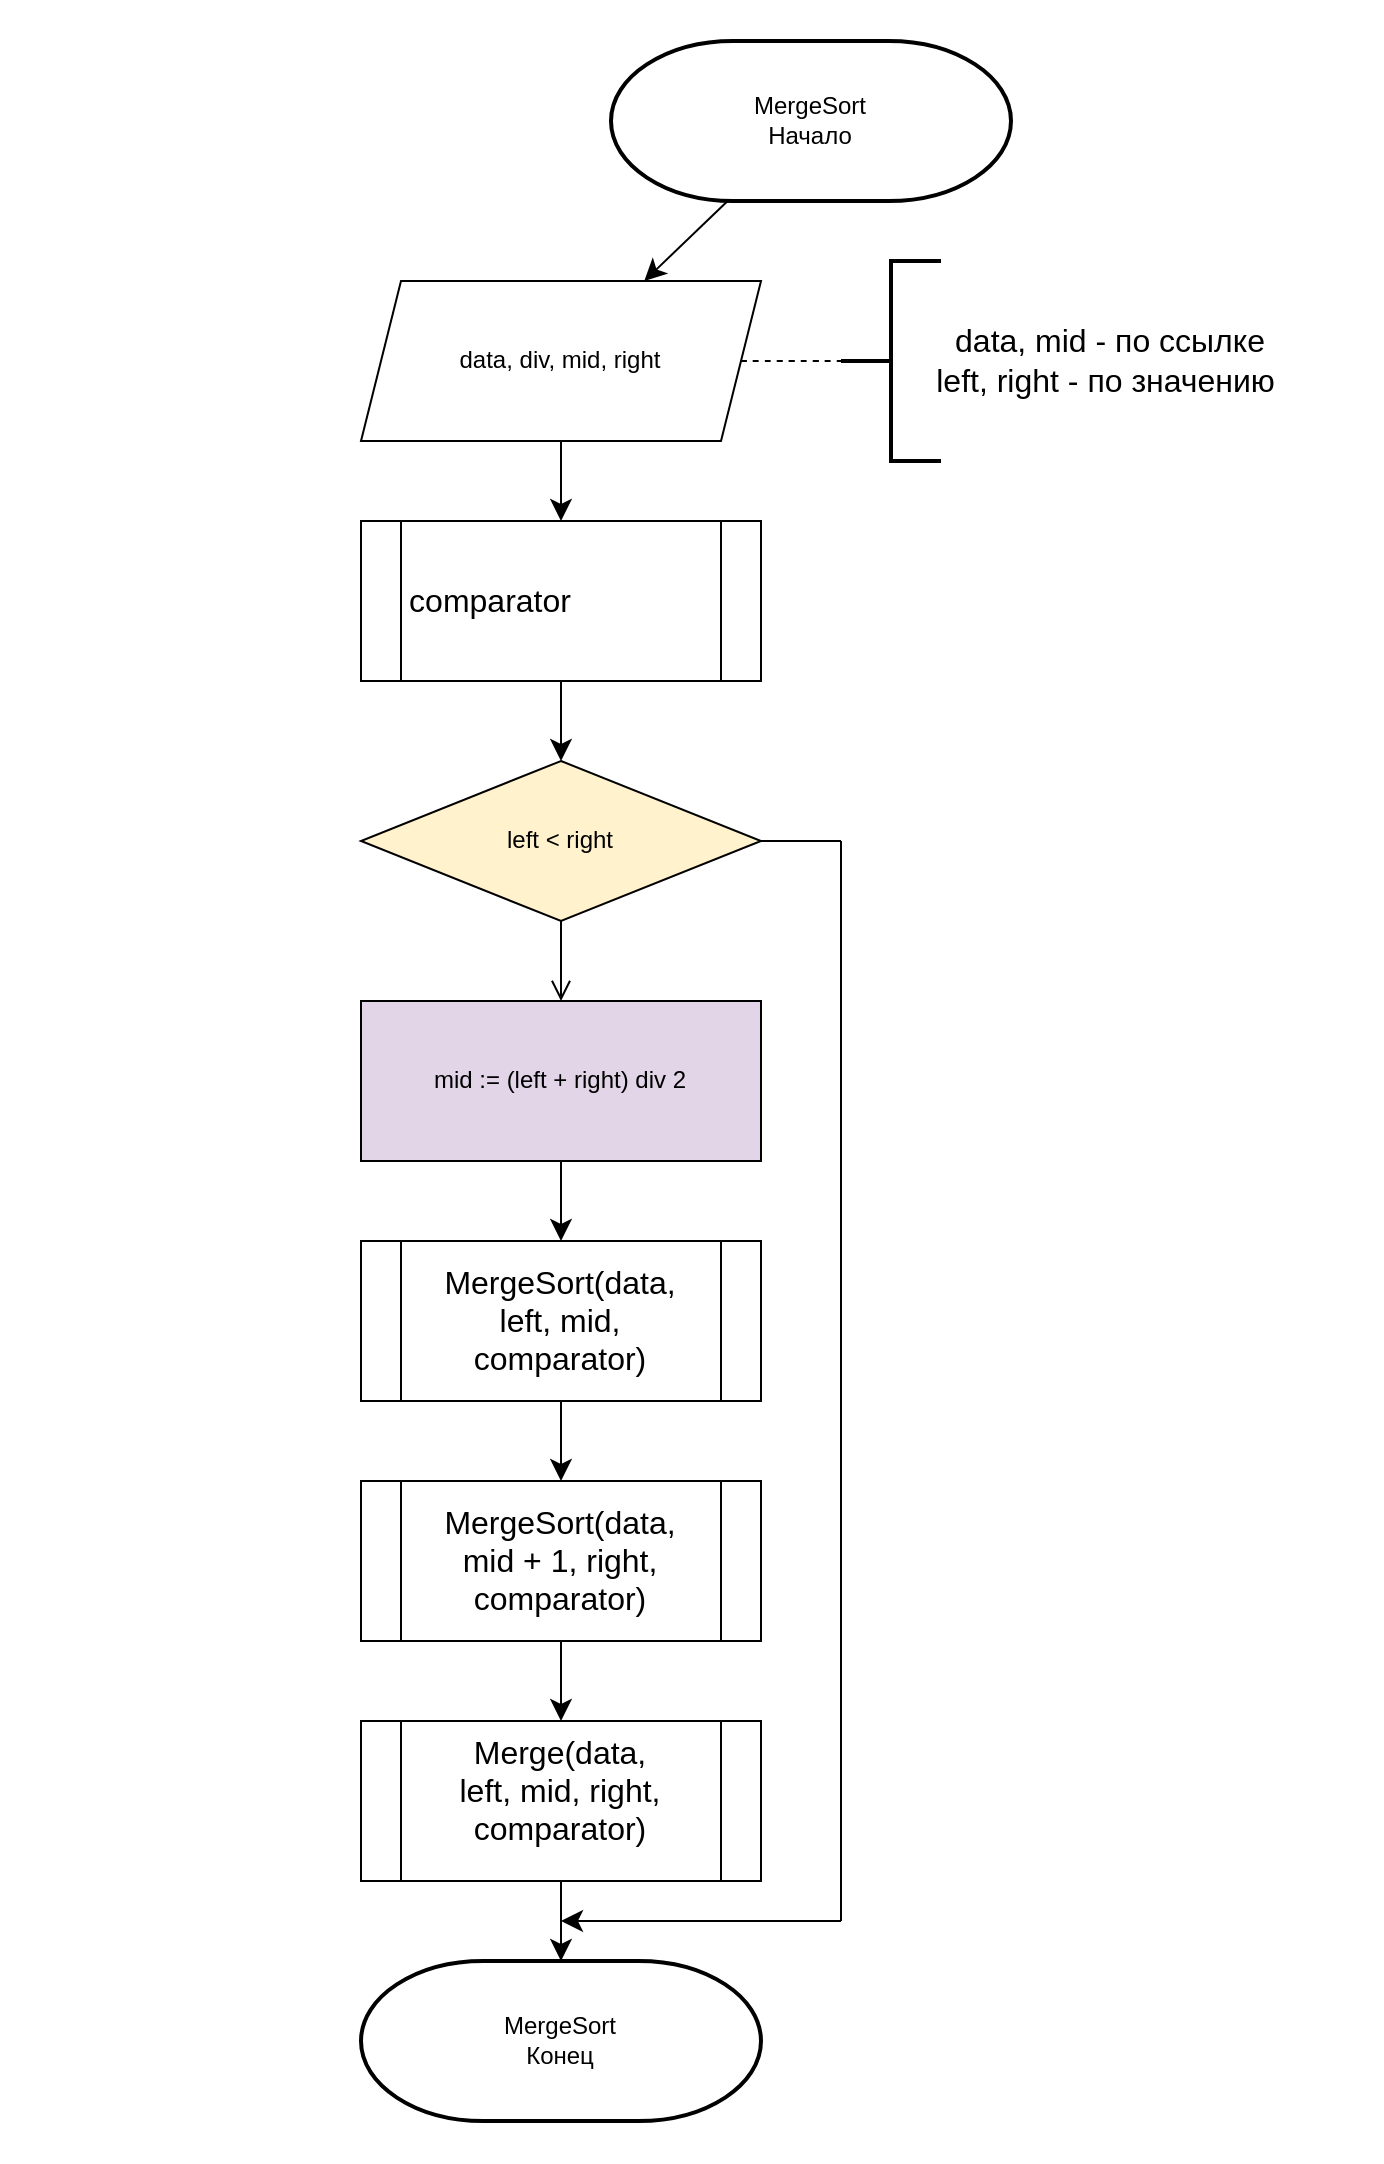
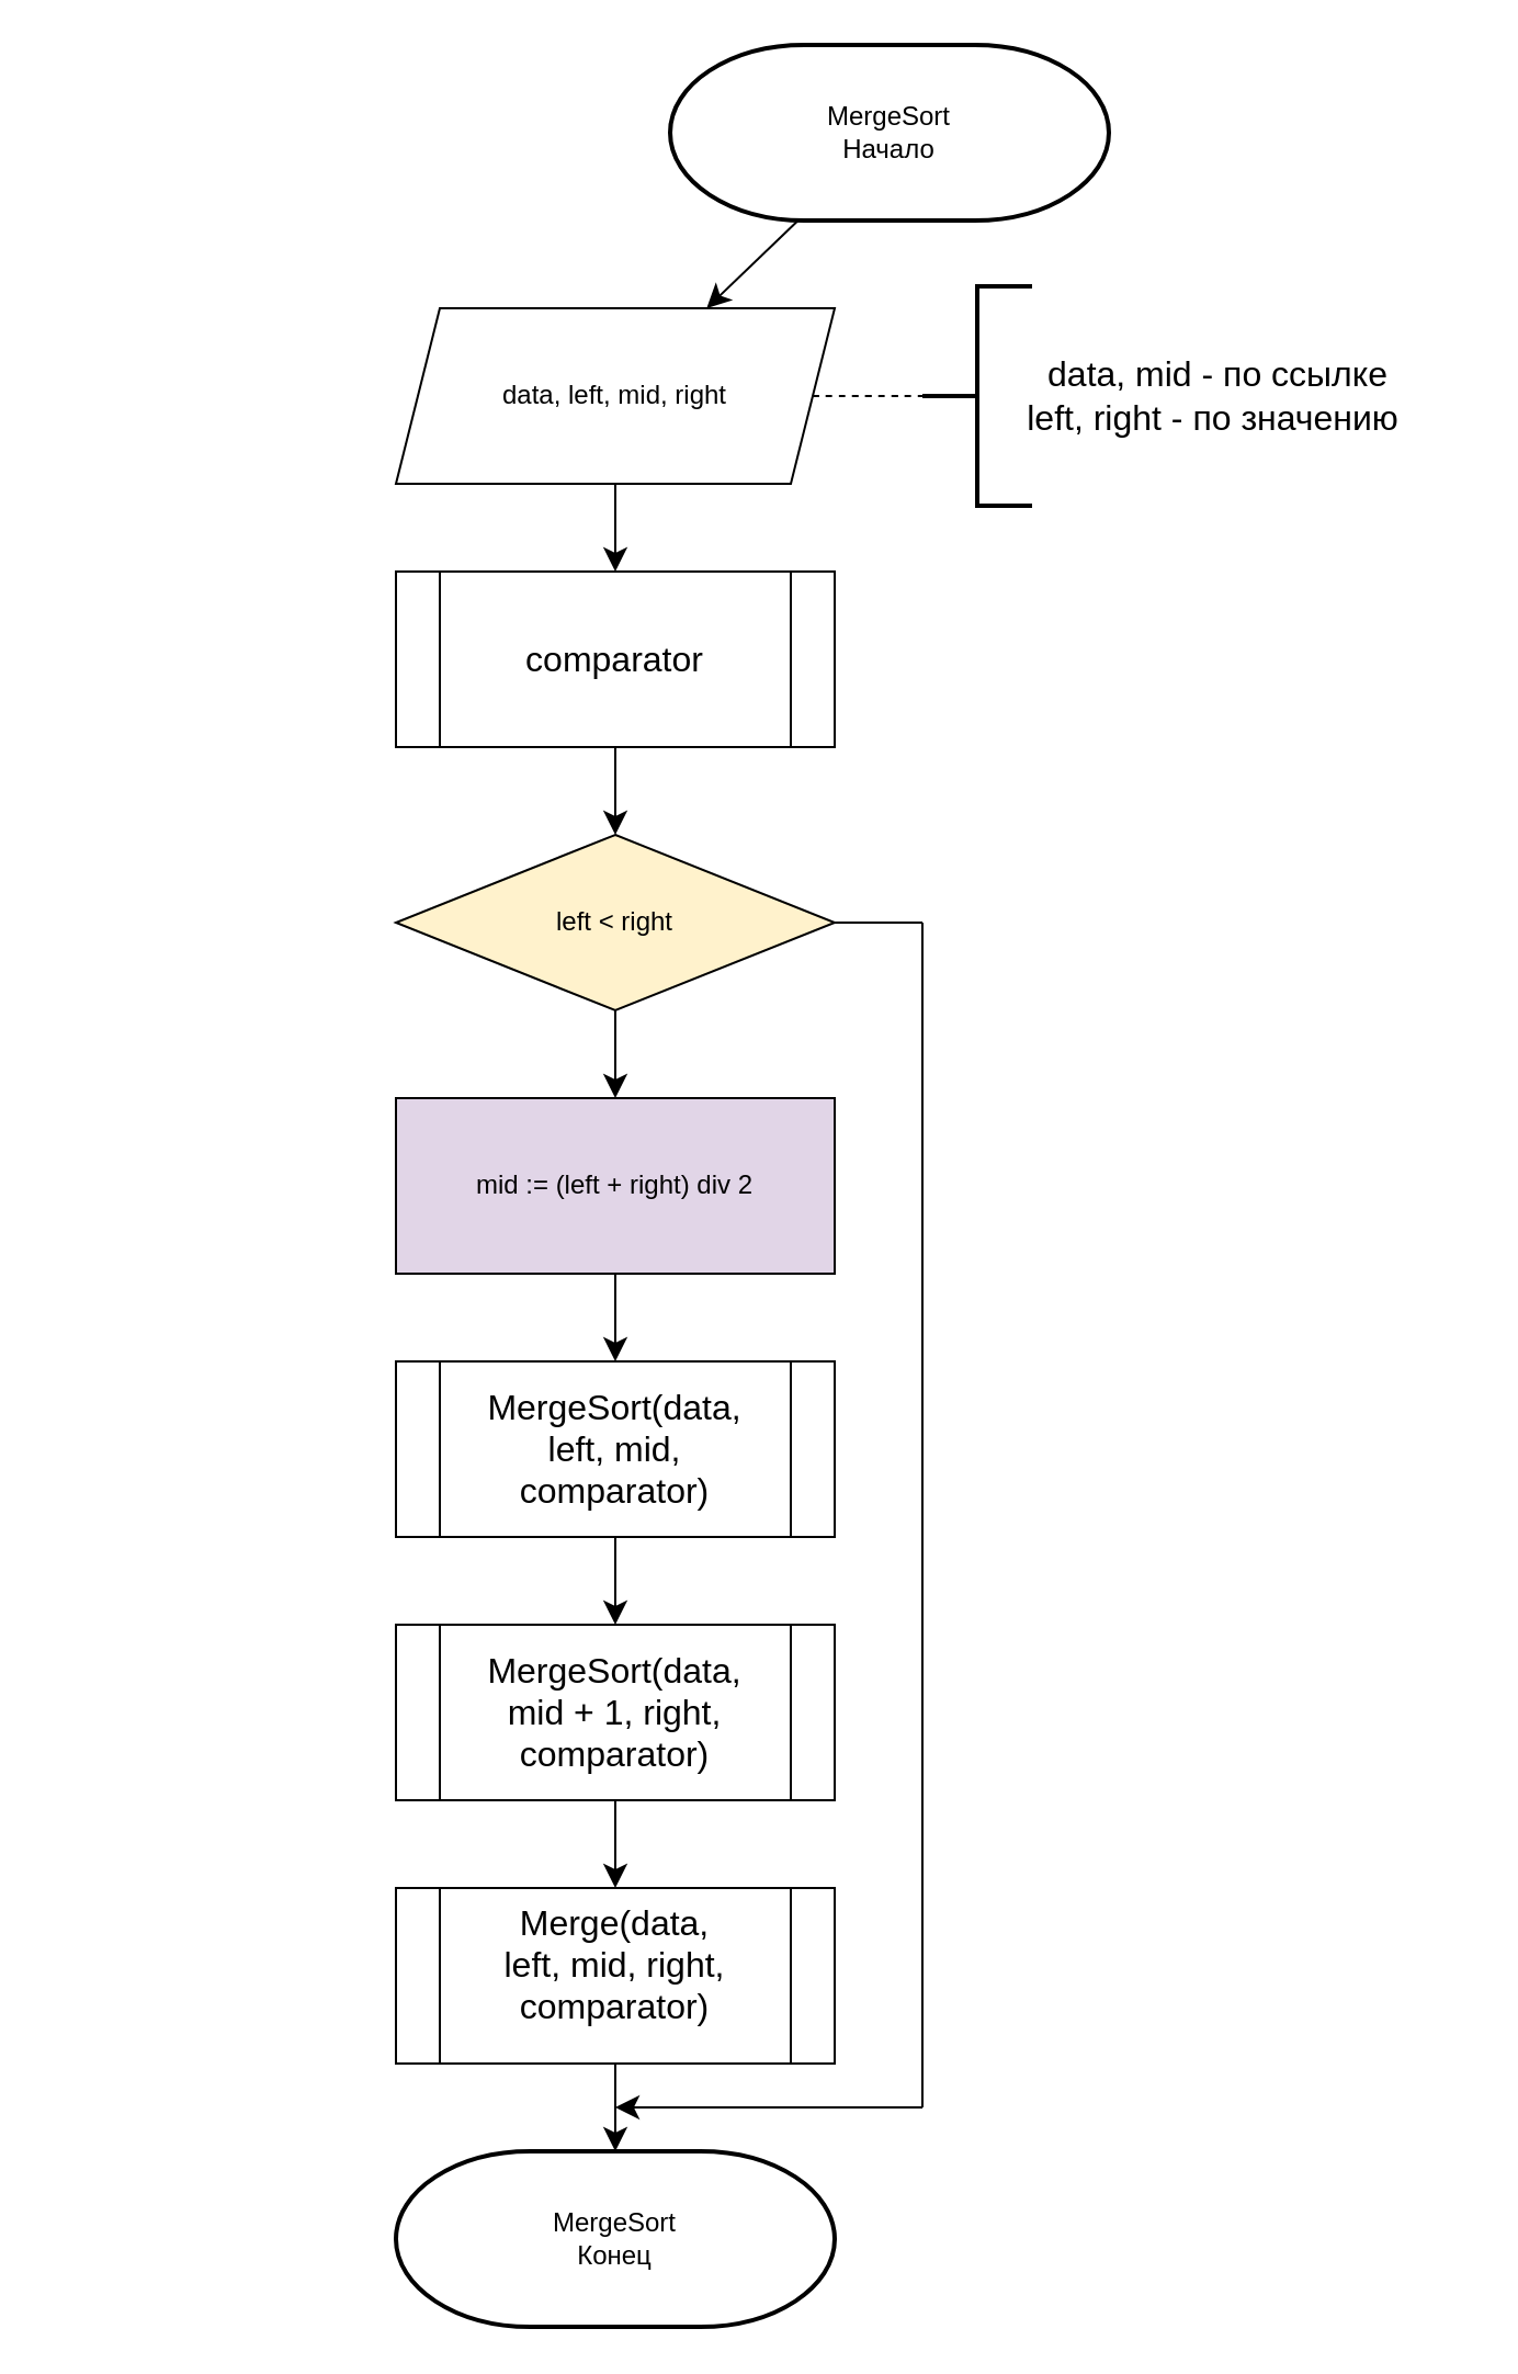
  <mxCell id="0" />
  <mxCell id="1" parent="0" />
  <mxCell id="2" value="" style="edgeStyle=none;curved=1;rounded=0;orthogonalLoop=1;jettySize=auto;html=1;fontSize=12;startSize=8;endSize=8;" edge="1" parent="1" source="3" target="5"><mxGeometry relative="1" as="geometry" /></mxCell>
  <mxCell id="3" value="MergeSort&lt;div&gt;Начало&lt;/div&gt;" style="strokeWidth=2;html=1;shape=mxgraph.flowchart.terminator;whiteSpace=wrap;" vertex="1" parent="1"><mxGeometry x="305" y="20" width="200" height="80" as="geometry" /></mxCell>
  <mxCell id="4" style="edgeStyle=none;curved=1;rounded=0;orthogonalLoop=1;jettySize=auto;html=1;entryX=0.5;entryY=0;entryDx=0;entryDy=0;fontSize=12;startSize=8;endSize=8;" edge="1" parent="1" source="5" target="7"><mxGeometry relative="1" as="geometry" /></mxCell>
- <mxCell id="5" value="data, div, mid, right" style="shape=parallelogram;perimeter=parallelogramPerimeter;whiteSpace=wrap;html=1;fixedSize=1;" vertex="1" parent="1"><mxGeometry x="180" y="140" width="200" height="80" as="geometry" /></mxCell>
+ <mxCell id="5" value="data, left, mid, right" style="shape=parallelogram;perimeter=parallelogramPerimeter;whiteSpace=wrap;html=1;fixedSize=1;" vertex="1" parent="1"><mxGeometry x="180" y="140" width="200" height="80" as="geometry" /></mxCell>
  <mxCell id="6" style="edgeStyle=none;curved=1;rounded=0;orthogonalLoop=1;jettySize=auto;html=1;entryX=0.5;entryY=0;entryDx=0;entryDy=0;fontSize=12;startSize=8;endSize=8;" edge="1" parent="1" source="7" target="13"><mxGeometry relative="1" as="geometry" /></mxCell>
  <mxCell id="7" value="" style="shape=process;whiteSpace=wrap;html=1;backgroundOutline=1;" vertex="1" parent="1"><mxGeometry x="180" y="260" width="200" height="80" as="geometry" /></mxCell>
- <mxCell id="8" value="comparator" style="text;html=1;align=center;verticalAlign=middle;whiteSpace=wrap;rounded=0;fontSize=16;" vertex="1" parent="1"><mxGeometry x="215" y="285" width="60" height="30" as="geometry" /></mxCell>
+ <mxCell id="8" value="comparator" style="text;html=1;align=center;verticalAlign=middle;whiteSpace=wrap;rounded=0;fontSize=16;" vertex="1" parent="1"><mxGeometry x="250" y="285" width="60" height="30" as="geometry" /></mxCell>
  <mxCell id="9" value="" style="endArrow=none;dashed=1;html=1;rounded=0;fontSize=12;startSize=8;endSize=8;curved=1;exitX=1;exitY=0.5;exitDx=0;exitDy=0;" edge="1" parent="1" source="5"><mxGeometry width="50" height="50" relative="1" as="geometry"><mxPoint x="400" y="470" as="sourcePoint" /><mxPoint x="420" y="180" as="targetPoint" /></mxGeometry></mxCell>
  <mxCell id="10" value="" style="strokeWidth=2;html=1;shape=mxgraph.flowchart.annotation_2;align=left;labelPosition=right;pointerEvents=1;" vertex="1" parent="1"><mxGeometry x="420" y="130" width="50" height="100" as="geometry" /></mxCell>
  <mxCell id="11" value="data, mid&amp;nbsp;- по ссылке&lt;div&gt;left, right - по значению&amp;nbsp;&lt;/div&gt;" style="text;html=1;align=center;verticalAlign=middle;whiteSpace=wrap;rounded=0;fontSize=16;" vertex="1" parent="1"><mxGeometry x="440" y="135" width="230" height="90" as="geometry" /></mxCell>
- <mxCell id="12" value="" style="edgeStyle=none;curved=1;rounded=0;orthogonalLoop=1;jettySize=auto;html=1;fontSize=12;startSize=8;endSize=8;endArrow=open;" edge="1" parent="1" source="13" target="15"><mxGeometry relative="1" as="geometry" /></mxCell>
+ <mxCell id="12" value="" style="edgeStyle=none;curved=1;rounded=0;orthogonalLoop=1;jettySize=auto;html=1;fontSize=12;startSize=8;endSize=8;" edge="1" parent="1" source="13" target="15"><mxGeometry relative="1" as="geometry" /></mxCell>
  <mxCell id="13" value="left &amp;lt; right" style="rhombus;whiteSpace=wrap;html=1;fillColor=#fff2cc;" vertex="1" parent="1"><mxGeometry x="180" y="380" width="200" height="80" as="geometry" /></mxCell>
  <mxCell id="14" style="edgeStyle=none;curved=1;rounded=0;orthogonalLoop=1;jettySize=auto;html=1;entryX=0.5;entryY=0;entryDx=0;entryDy=0;fontSize=12;startSize=8;endSize=8;" edge="1" parent="1" source="15" target="17"><mxGeometry relative="1" as="geometry" /></mxCell>
  <mxCell id="15" value="mid := (left + right) div 2" style="rounded=0;whiteSpace=wrap;html=1;fillColor=#e1d5e7;" vertex="1" parent="1"><mxGeometry x="180" y="500" width="200" height="80" as="geometry" /></mxCell>
  <mxCell id="16" style="edgeStyle=none;curved=1;rounded=0;orthogonalLoop=1;jettySize=auto;html=1;entryX=0.5;entryY=0;entryDx=0;entryDy=0;fontSize=12;startSize=8;endSize=8;" edge="1" parent="1" source="17" target="20"><mxGeometry relative="1" as="geometry" /></mxCell>
  <mxCell id="17" value="" style="shape=process;whiteSpace=wrap;html=1;backgroundOutline=1;" vertex="1" parent="1"><mxGeometry x="180" y="620" width="200" height="80" as="geometry" /></mxCell>
  <mxCell id="18" value="MergeSort(data, left, mid, comparator)" style="text;html=1;align=center;verticalAlign=middle;whiteSpace=wrap;rounded=0;fontSize=16;" vertex="1" parent="1"><mxGeometry x="215" y="645" width="130" height="30" as="geometry" /></mxCell>
  <mxCell id="19" style="edgeStyle=none;curved=1;rounded=0;orthogonalLoop=1;jettySize=auto;html=1;entryX=0.5;entryY=0;entryDx=0;entryDy=0;fontSize=12;startSize=8;endSize=8;" edge="1" parent="1" source="20" target="23"><mxGeometry relative="1" as="geometry" /></mxCell>
  <mxCell id="20" value="" style="shape=process;whiteSpace=wrap;html=1;backgroundOutline=1;" vertex="1" parent="1"><mxGeometry x="180" y="740" width="200" height="80" as="geometry" /></mxCell>
  <mxCell id="21" value="MergeSort(data, mid + 1, right, comparator)" style="text;html=1;align=center;verticalAlign=middle;whiteSpace=wrap;rounded=0;fontSize=16;" vertex="1" parent="1"><mxGeometry x="225" y="765" width="110" height="30" as="geometry" /></mxCell>
  <mxCell id="22" value="" style="edgeStyle=none;curved=1;rounded=0;orthogonalLoop=1;jettySize=auto;html=1;fontSize=12;startSize=8;endSize=8;" edge="1" parent="1" source="23" target="26"><mxGeometry relative="1" as="geometry" /></mxCell>
  <mxCell id="23" value="" style="shape=process;whiteSpace=wrap;html=1;backgroundOutline=1;" vertex="1" parent="1"><mxGeometry x="180" y="860" width="200" height="80" as="geometry" /></mxCell>
  <mxCell id="24" value="&lt;div&gt;&lt;div&gt;&lt;br&gt;&lt;/div&gt;&lt;/div&gt;" style="text;html=1;align=center;verticalAlign=middle;whiteSpace=wrap;rounded=0;fontSize=16;" vertex="1" parent="1"><mxGeometry x="20" y="600" width="60" height="30" as="geometry" /></mxCell>
  <mxCell id="25" value="Merge(data, left, mid, right, comparator)" style="text;html=1;align=center;verticalAlign=middle;whiteSpace=wrap;rounded=0;fontSize=16;" vertex="1" parent="1"><mxGeometry x="225" y="880" width="110" height="30" as="geometry" /></mxCell>
  <mxCell id="26" value="MergeSort&lt;div&gt;Конец&lt;/div&gt;" style="strokeWidth=2;html=1;shape=mxgraph.flowchart.terminator;whiteSpace=wrap;" vertex="1" parent="1"><mxGeometry x="180" y="980" width="200" height="80" as="geometry" /></mxCell>
  <mxCell id="27" value="" style="endArrow=none;html=1;rounded=0;fontSize=12;startSize=8;endSize=8;curved=1;entryX=1;entryY=0.5;entryDx=0;entryDy=0;" edge="1" parent="1" target="13"><mxGeometry width="50" height="50" relative="1" as="geometry"><mxPoint x="420" y="420" as="sourcePoint" /><mxPoint x="310" y="770" as="targetPoint" /></mxGeometry></mxCell>
  <mxCell id="28" value="" style="endArrow=none;html=1;rounded=0;fontSize=12;startSize=8;endSize=8;curved=1;" edge="1" parent="1"><mxGeometry width="50" height="50" relative="1" as="geometry"><mxPoint x="420" y="960" as="sourcePoint" /><mxPoint x="420" y="420" as="targetPoint" /></mxGeometry></mxCell>
  <mxCell id="29" value="" style="endArrow=classic;html=1;rounded=0;fontSize=12;startSize=8;endSize=8;curved=1;" edge="1" parent="1"><mxGeometry width="50" height="50" relative="1" as="geometry"><mxPoint x="420" y="960" as="sourcePoint" /><mxPoint x="280" y="960" as="targetPoint" /></mxGeometry></mxCell>
